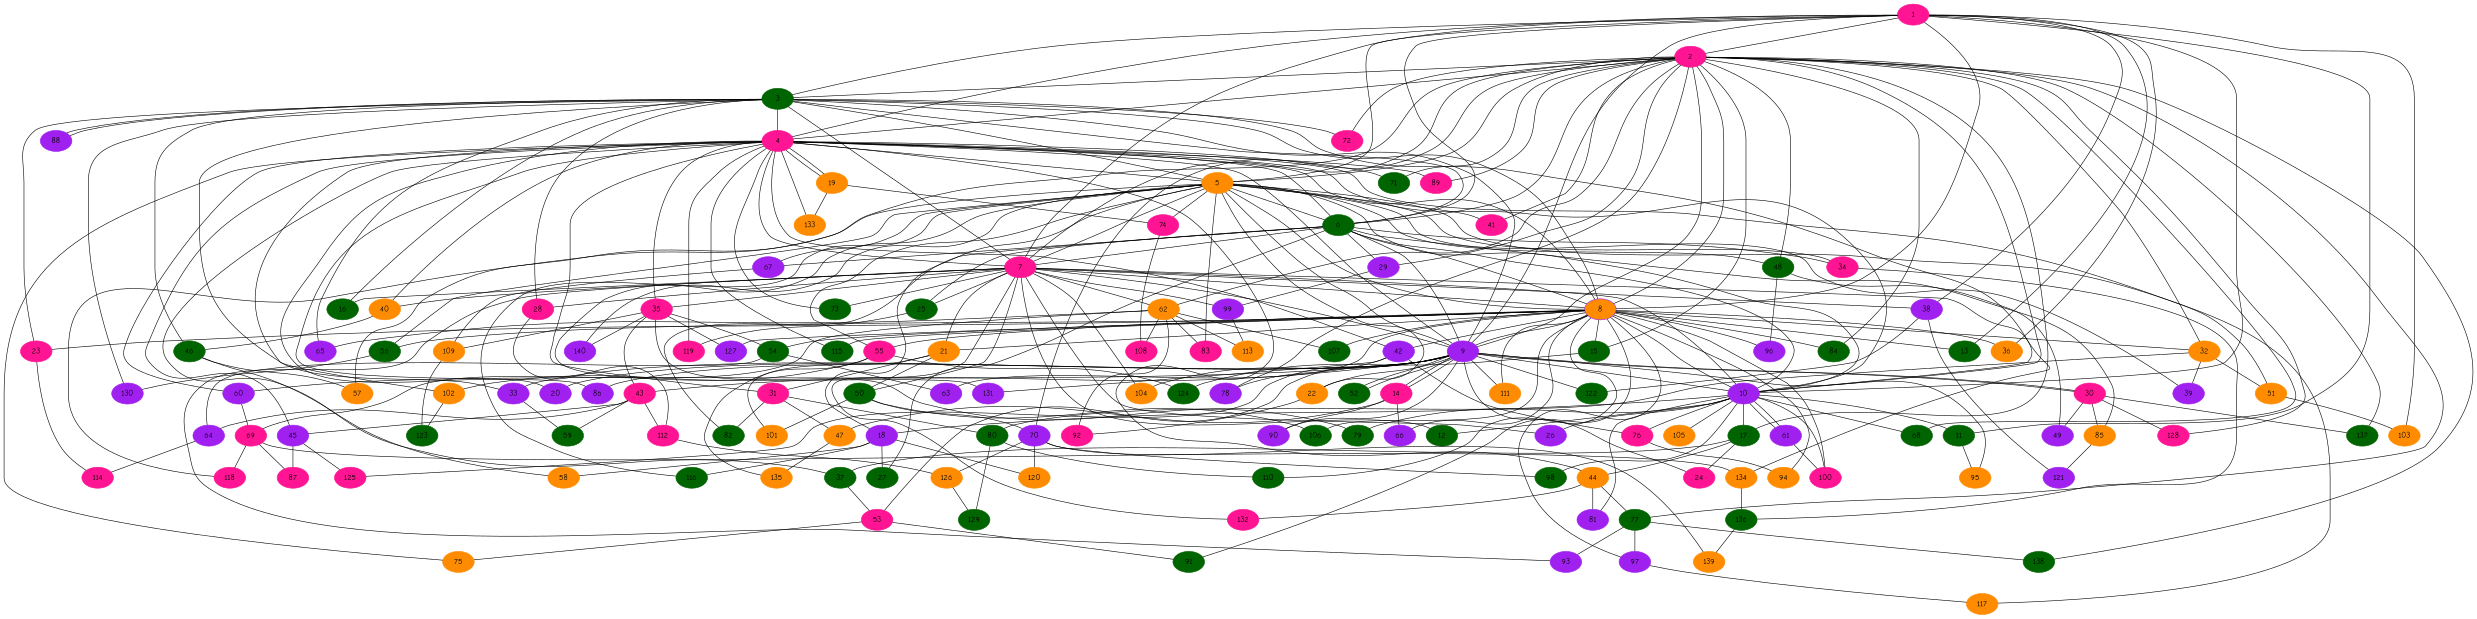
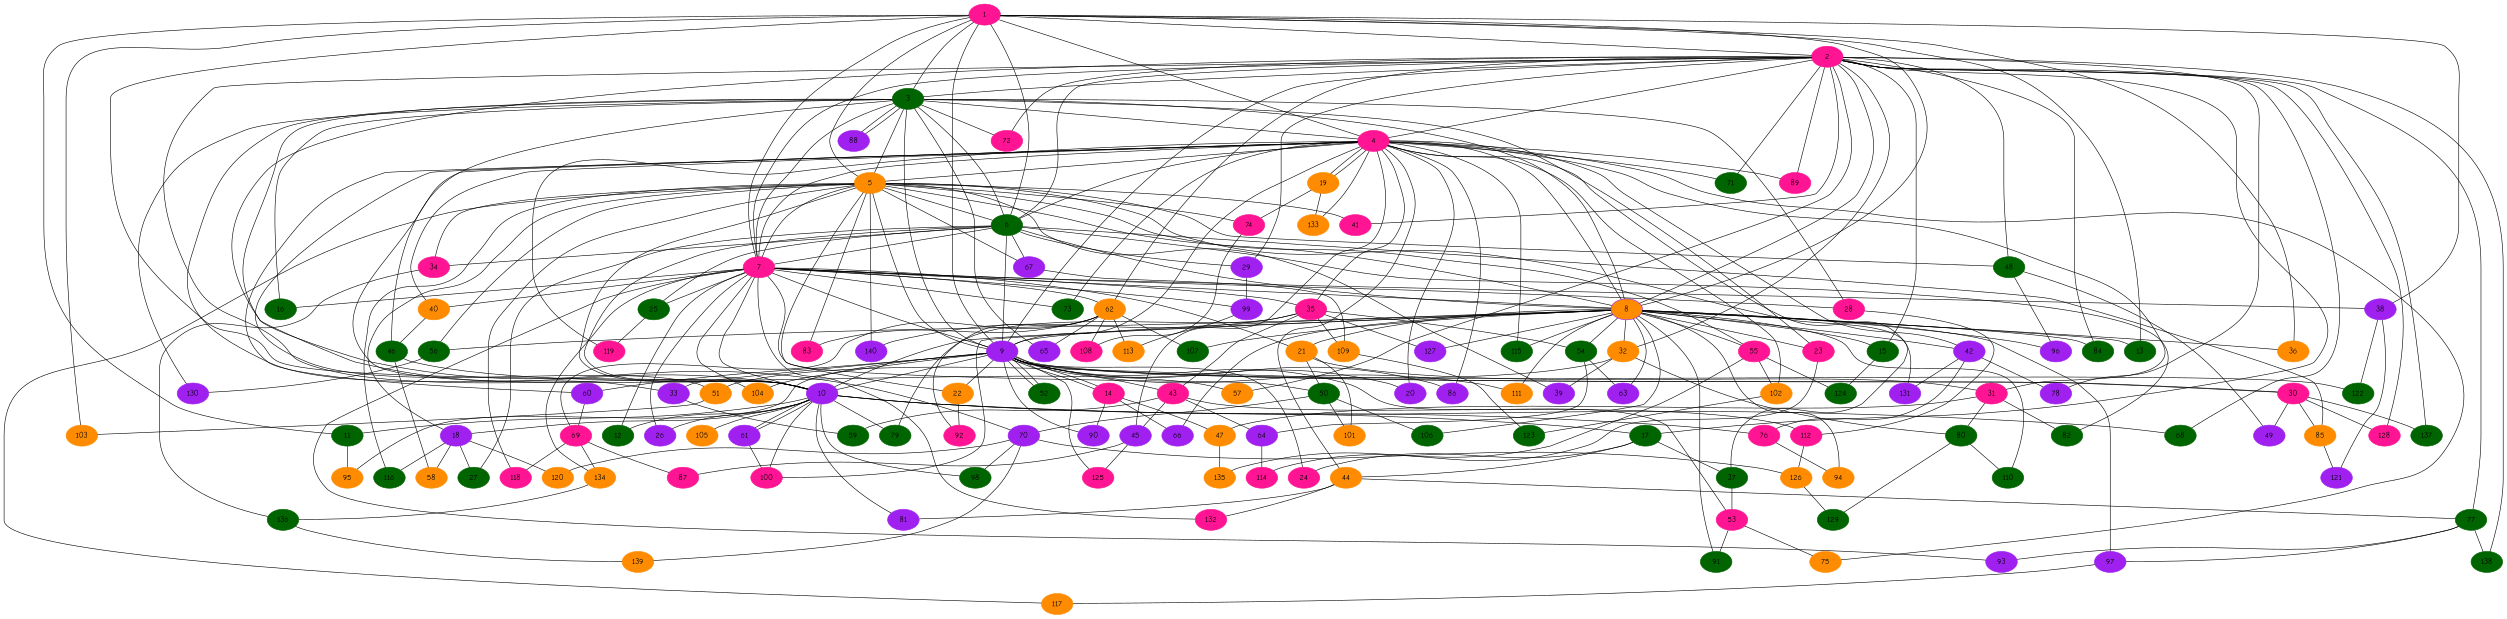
  graph {
    fontname="Comic Neue"
    node [color=darkgreen fontname="Comic Neue" style=filled]
    edge [fontname="Comic Neue"]
    1 [color=deeppink]
    2 [color=deeppink]
    3
    4 [color=deeppink]
    5 [color=darkorange]
    6
    7 [color=deeppink]
    8 [color=purple fillcolor=darkorange]
    9 [color=purple]
    10 [color=purple]
    11
    13
    36 [color=darkorange]
    38 [color=purple]
    103 [color=darkorange]
    15
    17
    29 [color=purple]
    32 [color=darkorange]
    41 [color=deeppink]
    48
    57 [color=darkorange]
    62 [color=darkorange]
    68
    70 [color=purple]
    71
    72 [color=deeppink]
    77
    78 [color=purple]
    84
    89 [color=deeppink]
    128 [color=deeppink]
    137
    138
    16
    23 [color=deeppink]
    28 [color=deeppink]
    33 [color=purple]
    46
    65 [color=purple]
    88 [color=purple]
    130 [color=purple]
    19 [color=darkorange]
    20 [color=purple]
    31 [color=deeppink]
    35 [color=deeppink]
    37
    40 [color=darkorange]
    42 [color=purple]
    44 [color=darkorange]
    45 [color=purple]
    51 [color=darkorange]
    60 [color=purple]
    73
    75 [color=darkorange]
    86 [color=purple]
    102 [color=darkorange]
    115
    119 [color=deeppink]
    133 [color=darkorange]
    18 [color=purple]
    22 [color=darkorange]
    34 [color=deeppink]
    39 [color=purple]
    55 [color=deeppink]
    56
    67 [color=purple]
    74 [color=deeppink]
    83 [color=deeppink]
    116
    117 [color=darkorange]
    118 [color=deeppink]
    131 [color=purple]
    140 [color=purple]
    25
    27
    82
    85 [color=darkorange]
    12
    21 [color=darkorange]
    26 [color=purple]
    50
    93 [color=purple]
    99 [color=purple]
    104 [color=darkorange]
    132 [color=deeppink]
    134 [color=darkorange]
    54
    63 [color=purple]
    66 [color=purple]
    91
    94 [color=darkorange]
    96 [color=purple]
    97 [color=purple]
    100 [color=deeppink]
    106
    107
    110
    111 [color=darkorange]
    127 [color=purple]
    14 [color=deeppink]
    24 [color=deeppink]
    30 [color=deeppink]
    43 [color=deeppink]
    52
    53 [color=deeppink]
    90 [color=purple]
    95 [color=darkorange]
    122
    125 [color=deeppink]
    61 [color=purple]
    76 [color=deeppink]
    79
    81 [color=purple]
    98
    105 [color=darkorange]
    121 [color=purple]
    124
    80
    49 [color=purple]
    92 [color=deeppink]
    69 [color=deeppink]
    108 [color=deeppink]
    113 [color=darkorange]
    120 [color=darkorange]
    126 [color=darkorange]
    139 [color=darkorange]
    114 [color=deeppink]
    112 [color=deeppink]
    59
    58 [color=darkorange]
    47 [color=darkorange]
    109 [color=darkorange]
    87 [color=deeppink]
    123
    136
    135 [color=darkorange]
    101 [color=darkorange]
    64 [color=purple]
    129
    1 -- 2
    1 -- 3
    1 -- 4
    1 -- 5
    1 -- 6
    1 -- 7
    1 -- 8
    1 -- 9
    1 -- 10
    1 -- 11
    1 -- 13
    1 -- 36
    1 -- 38
    1 -- 103
    2 -- 3
    2 -- 4
-   2 -- 5
    2 -- 6
    2 -- 7
    2 -- 8
    2 -- 9
    2 -- 10
    2 -- 15
    2 -- 17
    2 -- 29
    2 -- 32
    2 -- 41
    2 -- 48
    2 -- 57
    2 -- 62
    2 -- 68
    2 -- 70
    2 -- 71
    2 -- 72
    2 -- 77
    2 -- 78
    2 -- 84
    2 -- 89
    2 -- 128
    2 -- 137
    2 -- 138
    3 -- 4
    3 -- 5
    3 -- 6
    3 -- 7
    3 -- 8
    3 -- 9
    3 -- 10
    3 -- 72
    3 -- 16
    3 -- 23
    3 -- 28
    3 -- 33
    3 -- 46
    3 -- 65
    3 -- 88
    3 -- 88
    3 -- 130
    4 -- 5
    4 -- 6
    4 -- 7
    4 -- 8
    4 -- 9
    4 -- 10
    4 -- 71
    4 -- 89
    4 -- 19
    4 -- 19
    4 -- 20
    4 -- 31
    4 -- 35
    4 -- 37
    4 -- 40
    4 -- 42
    4 -- 44
    4 -- 45
    4 -- 51
    4 -- 60
    4 -- 73
    4 -- 75
    4 -- 86
    4 -- 102
    4 -- 115
    4 -- 119
    4 -- 133
    5 -- 6
    5 -- 7
    5 -- 8
    5 -- 9
    5 -- 10
    5 -- 41
    5 -- 48
    5 -- 18
    5 -- 22
    5 -- 34
    5 -- 39
    5 -- 55
    5 -- 56
    5 -- 67
    5 -- 74
    5 -- 83
    5 -- 116
    5 -- 117
    5 -- 118
    5 -- 131
    5 -- 140
    6 -- 7
    6 -- 8
    6 -- 9
    6 -- 10
    6 -- 29
    6 -- 34
    6 -- 67
    6 -- 25
    6 -- 27
    6 -- 82
    6 -- 85
    7 -- 8
    7 -- 9
    7 -- 10
    7 -- 38
    7 -- 62
    7 -- 16
    7 -- 28
    7 -- 35
    7 -- 40
    7 -- 73
    7 -- 25
    7 -- 12
    7 -- 21
    7 -- 26
    7 -- 50
    7 -- 93
    7 -- 99
    7 -- 104
    7 -- 132
    7 -- 134
    8 -- 9
    8 -- 10
    8 -- 13
    8 -- 36
    8 -- 15
    8 -- 32
    8 -- 84
    8 -- 23
    8 -- 42
    8 -- 115
    8 -- 55
    8 -- 56
    8 -- 21
    8 -- 54
    8 -- 63
    8 -- 66
    8 -- 91
    8 -- 94
    8 -- 96
    8 -- 97
    8 -- 100
    8 -- 106
    8 -- 107
    8 -- 110
    8 -- 111
    8 -- 127
    9 -- 10
    9 -- 33
    9 -- 20
    9 -- 60
    9 -- 86
    9 -- 22
    9 -- 104
    9 -- 111
    9 -- 14
    9 -- 14
    9 -- 24
    9 -- 30
    9 -- 30
    9 -- 43
    9 -- 52
    9 -- 52
    9 -- 53
    9 -- 90
    9 -- 95
    9 -- 122
    9 -- 125
    10 -- 11
    10 -- 17
    10 -- 68
    10 -- 18
    10 -- 12
    10 -- 26
    10 -- 100
    10 -- 61
    10 -- 61
    10 -- 76
    10 -- 79
    10 -- 81
    10 -- 98
    10 -- 105
    11 -- 95
    38 -- 122
    38 -- 121
    15 -- 124
    17 -- 37
    17 -- 44
    17 -- 24
    29 -- 99
    32 -- 51
    32 -- 39
    32 -- 80
    48 -- 96
    48 -- 49
    62 -- 65
    62 -- 83
    62 -- 107
    62 -- 92
    62 -- 69
    62 -- 108
    62 -- 113
    70 -- 98
    70 -- 120
    70 -- 126
    70 -- 139
    77 -- 138
    77 -- 93
    77 -- 97
    23 -- 114
    28 -- 112
    33 -- 59
    46 -- 57
    46 -- 58
    19 -- 133
    19 -- 74
    31 -- 82
    31 -- 80
    31 -- 47
    35 -- 140
    35 -- 54
    35 -- 127
    35 -- 43
    35 -- 79
    35 -- 109
    37 -- 53
    40 -- 46
    42 -- 78
    42 -- 131
    42 -- 76
    44 -- 77
    44 -- 132
    44 -- 81
    45 -- 125
    45 -- 87
    51 -- 103
    60 -- 69
    102 -- 123
    18 -- 116
    18 -- 27
    18 -- 120
    18 -- 58
    22 -- 92
    34 -- 136
    55 -- 102
    55 -- 124
    55 -- 135
    56 -- 130
    67 -- 109
    74 -- 108
    25 -- 119
    85 -- 121
    21 -- 31
    21 -- 50
    21 -- 101
    50 -- 70
    50 -- 106
    50 -- 101
    99 -- 113
    134 -- 136
    54 -- 63
    54 -- 64
    97 -- 117
    14 -- 66
    14 -- 90
    14 -- 47
    30 -- 128
    30 -- 137
    30 -- 85
    30 -- 49
    43 -- 45
    43 -- 112
    43 -- 59
    43 -- 64
    53 -- 75
    53 -- 91
    61 -- 100
    76 -- 94
    80 -- 110
    80 -- 129
    69 -- 118
    69 -- 134
    69 -- 87
    126 -- 129
    112 -- 126
    47 -- 135
    109 -- 123
    136 -- 139
    64 -- 114
  }
